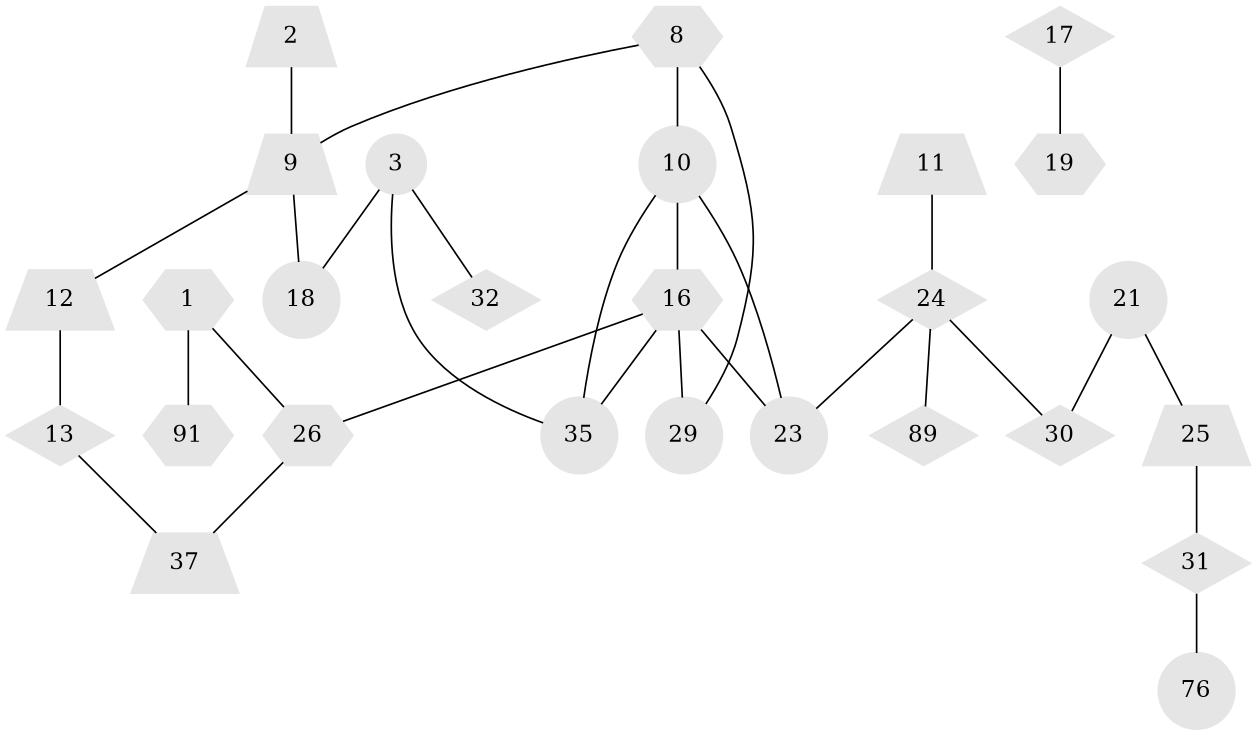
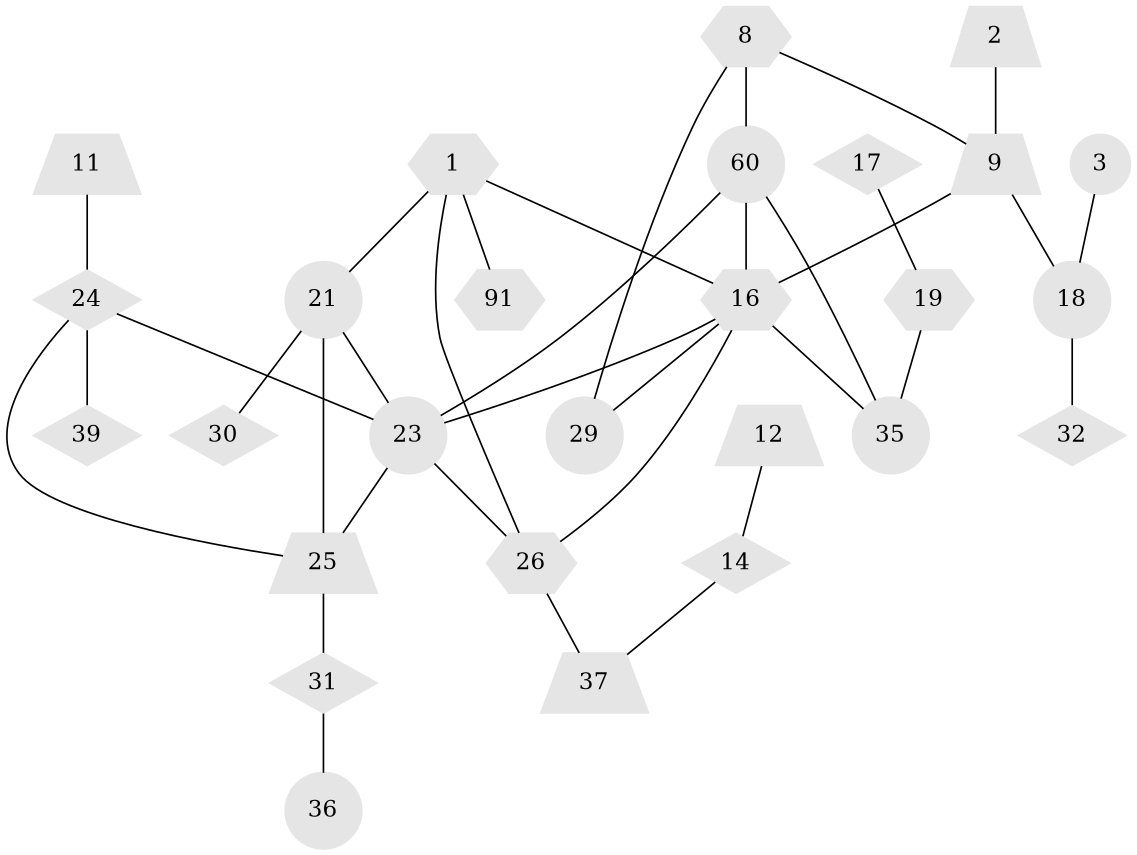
  graph {
    node [color=gray90 shape=circle style=filled]
    edge [weight=1.0]
    1 [shape=hexagon]
    16 [shape=hexagon]
    21
    26 [shape=hexagon]
    n5 [label=91 shape=hexagon]
    35
    29
    23
    30 [shape=diamond]
    25 [shape=trapezium]
    37 [shape=trapezium]
    2 [shape=trapezium]
    9 [shape=trapezium]
    18
    3
    8 [shape=hexagon]
-   10
+   10 [label=60]
    32 [shape=diamond]
    11 [shape=trapezium]
    24 [shape=diamond]
-   39 [shape=diamond label=89]
+   39 [shape=diamond]
    12 [shape=trapezium]
-   13 [shape=diamond]
+   13 [shape=diamond label=14]
    17 [shape=diamond]
    19 [shape=hexagon]
    31 [shape=diamond]
-   36 [label=76]
+   36
+   1 -- 16
+   1 -- 21
    1 -- 26
    1 -- n5
    16 -- 26
    16 -- 35
    16 -- 29
    16 -- 23
+   21 -- 23
    21 -- 30
    21 -- 25
    26 -- 37
+   23 -- 26
+   23 -- 25
    25 -- 31
    2 -- 9
-   9 -- 12
+   9 -- 16
    9 -- 18
-   3 -- 32
-   3 -- 35
+   18 -- 32
+   19 -- 35
    3 -- 18
    8 -- 29
    8 -- 9
    8 -- 10
    10 -- 16 [weight=2.0]
    10 -- 35
    10 -- 23
    11 -- 24
    24 -- 23
-   24 -- 30
+   24 -- 25
    24 -- 39
    12 -- 13
    13 -- 37
    17 -- 19
    31 -- 36
  }
